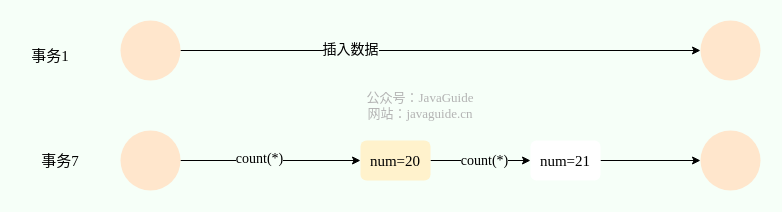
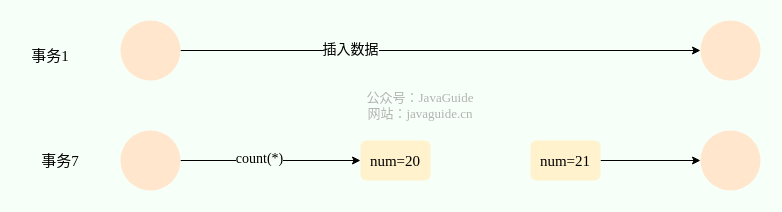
  <mxCell id="0" />
  <mxCell id="1" parent="0" />
  <mxCell id="2" value="插入数据" style="edgeStyle=orthogonalEdgeStyle;rounded=0;orthogonalLoop=1;jettySize=auto;html=1;entryX=0;entryY=0.5;entryDx=0;entryDy=0;labelBackgroundColor=#F6FFF8;fontSize=14;fontFamily=JetBrains Mono;fontSource=https%3A%2F%2Ffonts.googleapis.com%2Fcss%3Ffamily%3DJetBrains%2BMono;" edge="1" parent="1" source="3" target="4"><mxGeometry x="-0.346" relative="1" as="geometry"><mxPoint as="offset" /></mxGeometry></mxCell>
  <mxCell id="3" value="" style="ellipse;whiteSpace=wrap;html=1;aspect=fixed;fillColor=#ffe6cc;strokeColor=none;fontSize=15;fontFamily=JetBrains Mono;fontSource=https%3A%2F%2Ffonts.googleapis.com%2Fcss%3Ffamily%3DJetBrains%2BMono;" vertex="1" parent="1"><mxGeometry x="120" y="20" width="60" height="60" as="geometry" /></mxCell>
  <mxCell id="4" value="" style="ellipse;whiteSpace=wrap;html=1;aspect=fixed;fillColor=#ffe6cc;strokeColor=none;fontSize=15;fontFamily=JetBrains Mono;fontSource=https%3A%2F%2Ffonts.googleapis.com%2Fcss%3Ffamily%3DJetBrains%2BMono;" vertex="1" parent="1"><mxGeometry x="700" y="20" width="60" height="60" as="geometry" /></mxCell>
  <mxCell id="5" value="事务1" style="text;html=1;strokeColor=none;fillColor=none;align=center;verticalAlign=middle;whiteSpace=wrap;rounded=0;fontSize=15;fontFamily=JetBrains Mono;fontSource=https%3A%2F%2Ffonts.googleapis.com%2Fcss%3Ffamily%3DJetBrains%2BMono;" vertex="1" parent="1"><mxGeometry x="20" y="40" width="60" height="30" as="geometry" /></mxCell>
  <mxCell id="6" value="事务7" style="text;html=1;strokeColor=none;fillColor=none;align=center;verticalAlign=middle;whiteSpace=wrap;rounded=0;fontSize=15;fontFamily=JetBrains Mono;fontSource=https%3A%2F%2Ffonts.googleapis.com%2Fcss%3Ffamily%3DJetBrains%2BMono;" vertex="1" parent="1"><mxGeometry x="30" y="145" width="60" height="30" as="geometry" /></mxCell>
  <mxCell id="7" style="edgeStyle=orthogonalEdgeStyle;rounded=0;orthogonalLoop=1;jettySize=auto;html=1;entryX=0;entryY=0.5;entryDx=0;entryDy=0;fontSize=15;fontFamily=JetBrains Mono;fontSource=https%3A%2F%2Ffonts.googleapis.com%2Fcss%3Ffamily%3DJetBrains%2BMono;" edge="1" parent="1" source="9" target="12"><mxGeometry relative="1" as="geometry" /></mxCell>
  <mxCell id="8" value="&lt;span style=&quot;font-size: 14px;&quot;&gt;count(*)&lt;/span&gt;" style="edgeLabel;html=1;align=center;verticalAlign=middle;resizable=0;points=[];labelBackgroundColor=#F6FFF8;fontSize=14;fontFamily=JetBrains Mono;fontSource=https%3A%2F%2Ffonts.googleapis.com%2Fcss%3Ffamily%3DJetBrains%2BMono;" vertex="1" connectable="0" parent="7"><mxGeometry x="-0.129" y="2" relative="1" as="geometry"><mxPoint as="offset" /></mxGeometry></mxCell>
  <mxCell id="9" value="" style="ellipse;whiteSpace=wrap;html=1;aspect=fixed;fillColor=#ffe6cc;strokeColor=none;fontSize=15;fontFamily=JetBrains Mono;fontSource=https%3A%2F%2Ffonts.googleapis.com%2Fcss%3Ffamily%3DJetBrains%2BMono;" vertex="1" parent="1"><mxGeometry x="120" y="130" width="60" height="60" as="geometry" /></mxCell>
- <mxCell id="10" style="edgeStyle=orthogonalEdgeStyle;rounded=0;orthogonalLoop=1;jettySize=auto;html=1;entryX=0;entryY=0.5;entryDx=0;entryDy=0;fontFamily=JetBrains Mono;fontSource=https%3A%2F%2Ffonts.googleapis.com%2Fcss%3Ffamily%3DJetBrains%2BMono;" edge="1" parent="1" source="12" target="16"><mxGeometry relative="1" as="geometry" /></mxCell>
- <mxCell id="11" value="&lt;span style=&quot;font-size: 14px;&quot;&gt;count(*)&lt;/span&gt;" style="edgeLabel;html=1;align=center;verticalAlign=middle;resizable=0;points=[];labelBackgroundColor=#F6FFF8;fontSize=14;fontFamily=JetBrains Mono;fontSource=https%3A%2F%2Ffonts.googleapis.com%2Fcss%3Ffamily%3DJetBrains%2BMono;" vertex="1" connectable="0" parent="10"><mxGeometry x="-0.171" y="-1" relative="1" as="geometry"><mxPoint x="12" y="-1" as="offset" /></mxGeometry></mxCell>
  <mxCell id="12" value="num=20" style="rounded=1;whiteSpace=wrap;html=1;fillColor=#fff2cc;strokeColor=none;fontSize=15;fontFamily=JetBrains Mono;fontSource=https%3A%2F%2Ffonts.googleapis.com%2Fcss%3Ffamily%3DJetBrains%2BMono;" vertex="1" parent="1"><mxGeometry x="360" y="140" width="70" height="40" as="geometry" /></mxCell>
  <mxCell id="13" value="" style="ellipse;whiteSpace=wrap;html=1;aspect=fixed;fillColor=#ffe6cc;strokeColor=none;fontSize=15;fontFamily=JetBrains Mono;fontSource=https%3A%2F%2Ffonts.googleapis.com%2Fcss%3Ffamily%3DJetBrains%2BMono;" vertex="1" parent="1"><mxGeometry x="700" y="130" width="60" height="60" as="geometry" /></mxCell>
  <mxCell id="14" value="公众号：JavaGuide&lt;br style=&quot;font-size: 13px;&quot;&gt;网站：javaguide.cn" style="text;html=1;strokeColor=none;fillColor=none;align=center;verticalAlign=middle;whiteSpace=wrap;rounded=0;labelBackgroundColor=none;fontSize=13;fontColor=#B3B3B3;rotation=0;sketch=1;fontFamily=JetBrains Mono;fontSource=https%3A%2F%2Ffonts.googleapis.com%2Fcss%3Ffamily%3DJetBrains%2BMono;" vertex="1" parent="1"><mxGeometry x="330" y="100" width="180" height="10" as="geometry" /></mxCell>
  <mxCell id="15" style="edgeStyle=orthogonalEdgeStyle;rounded=0;orthogonalLoop=1;jettySize=auto;html=1;fontFamily=JetBrains Mono;fontSource=https%3A%2F%2Ffonts.googleapis.com%2Fcss%3Ffamily%3DJetBrains%2BMono;" edge="1" parent="1" source="16" target="13"><mxGeometry relative="1" as="geometry" /></mxCell>
- <mxCell id="16" value="num=21" style="rounded=1;whiteSpace=wrap;html=1;fillColor=#ffffff;strokeColor=none;fontSize=15;fontFamily=JetBrains Mono;fontSource=https%3A%2F%2Ffonts.googleapis.com%2Fcss%3Ffamily%3DJetBrains%2BMono;" vertex="1" parent="1"><mxGeometry x="530" y="140" width="70" height="40" as="geometry" /></mxCell>
+ <mxCell id="16" value="num=21" style="rounded=1;whiteSpace=wrap;html=1;fillColor=#fff2cc;strokeColor=none;fontSize=15;fontFamily=JetBrains Mono;fontSource=https%3A%2F%2Ffonts.googleapis.com%2Fcss%3Ffamily%3DJetBrains%2BMono;" vertex="1" parent="1"><mxGeometry x="530" y="140" width="70" height="40" as="geometry" /></mxCell>
